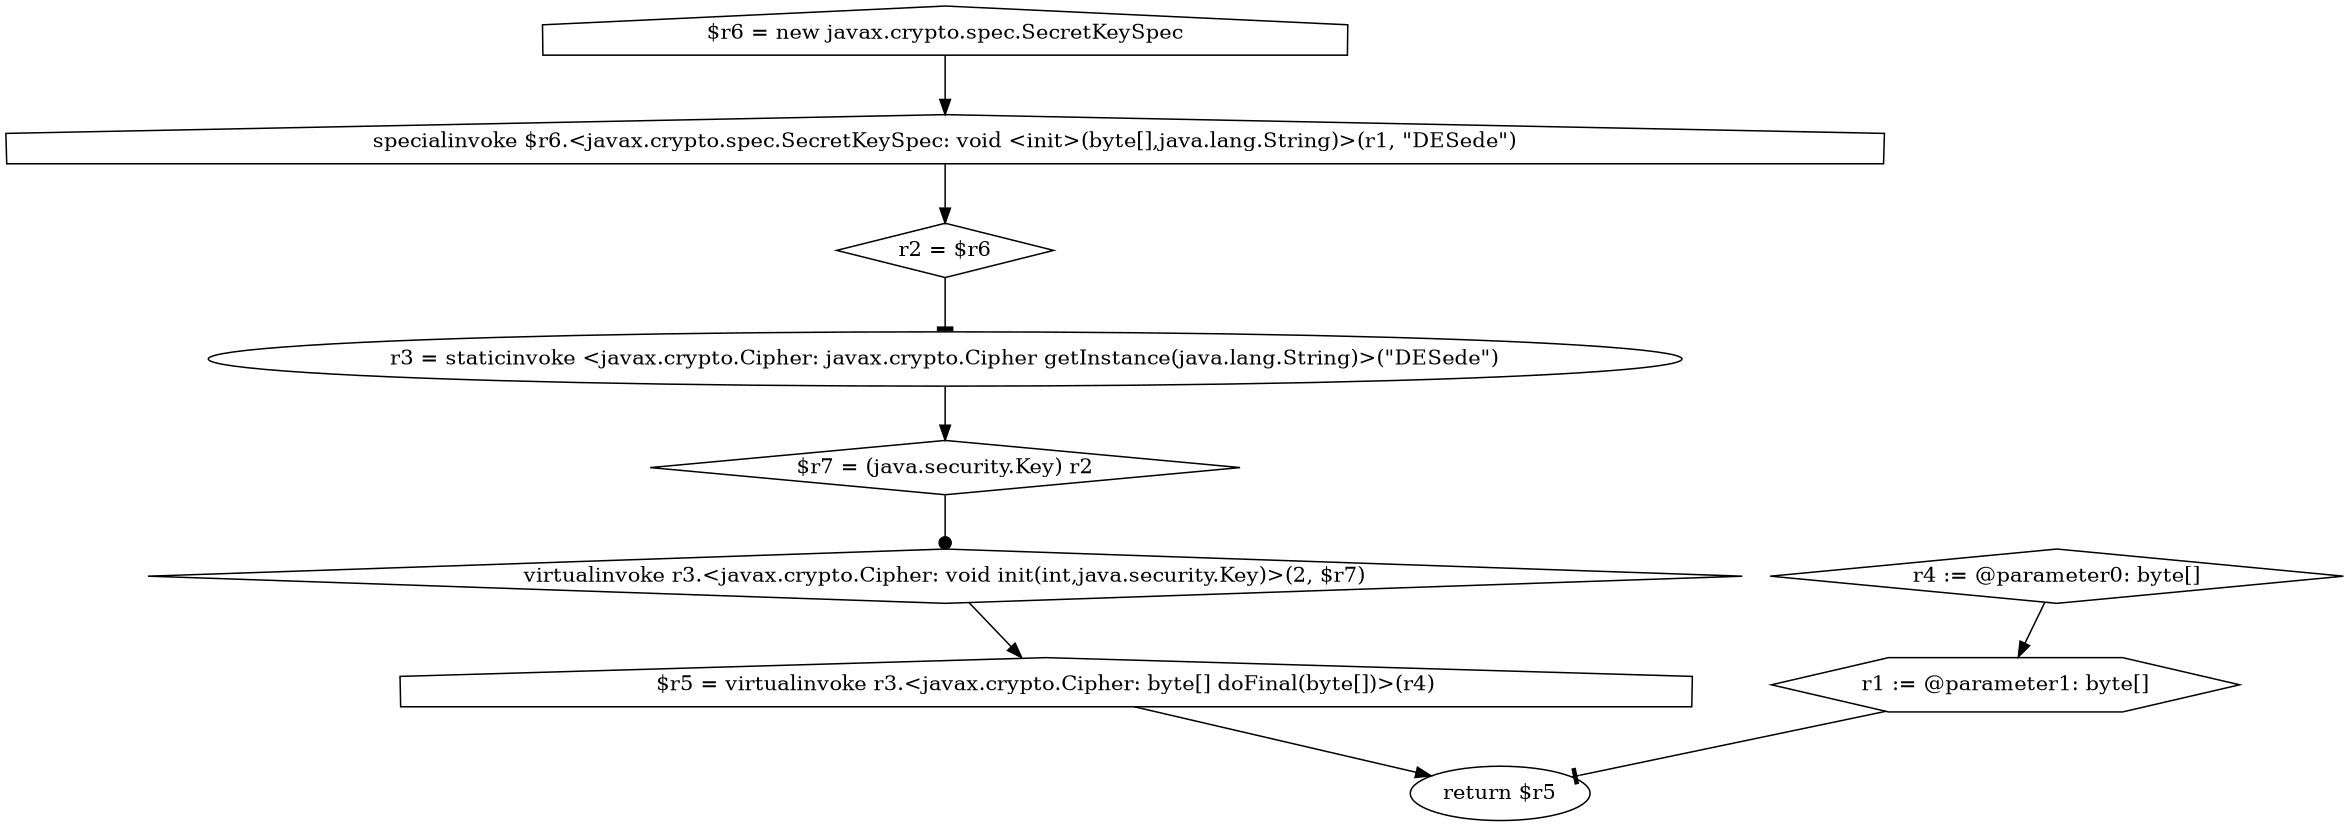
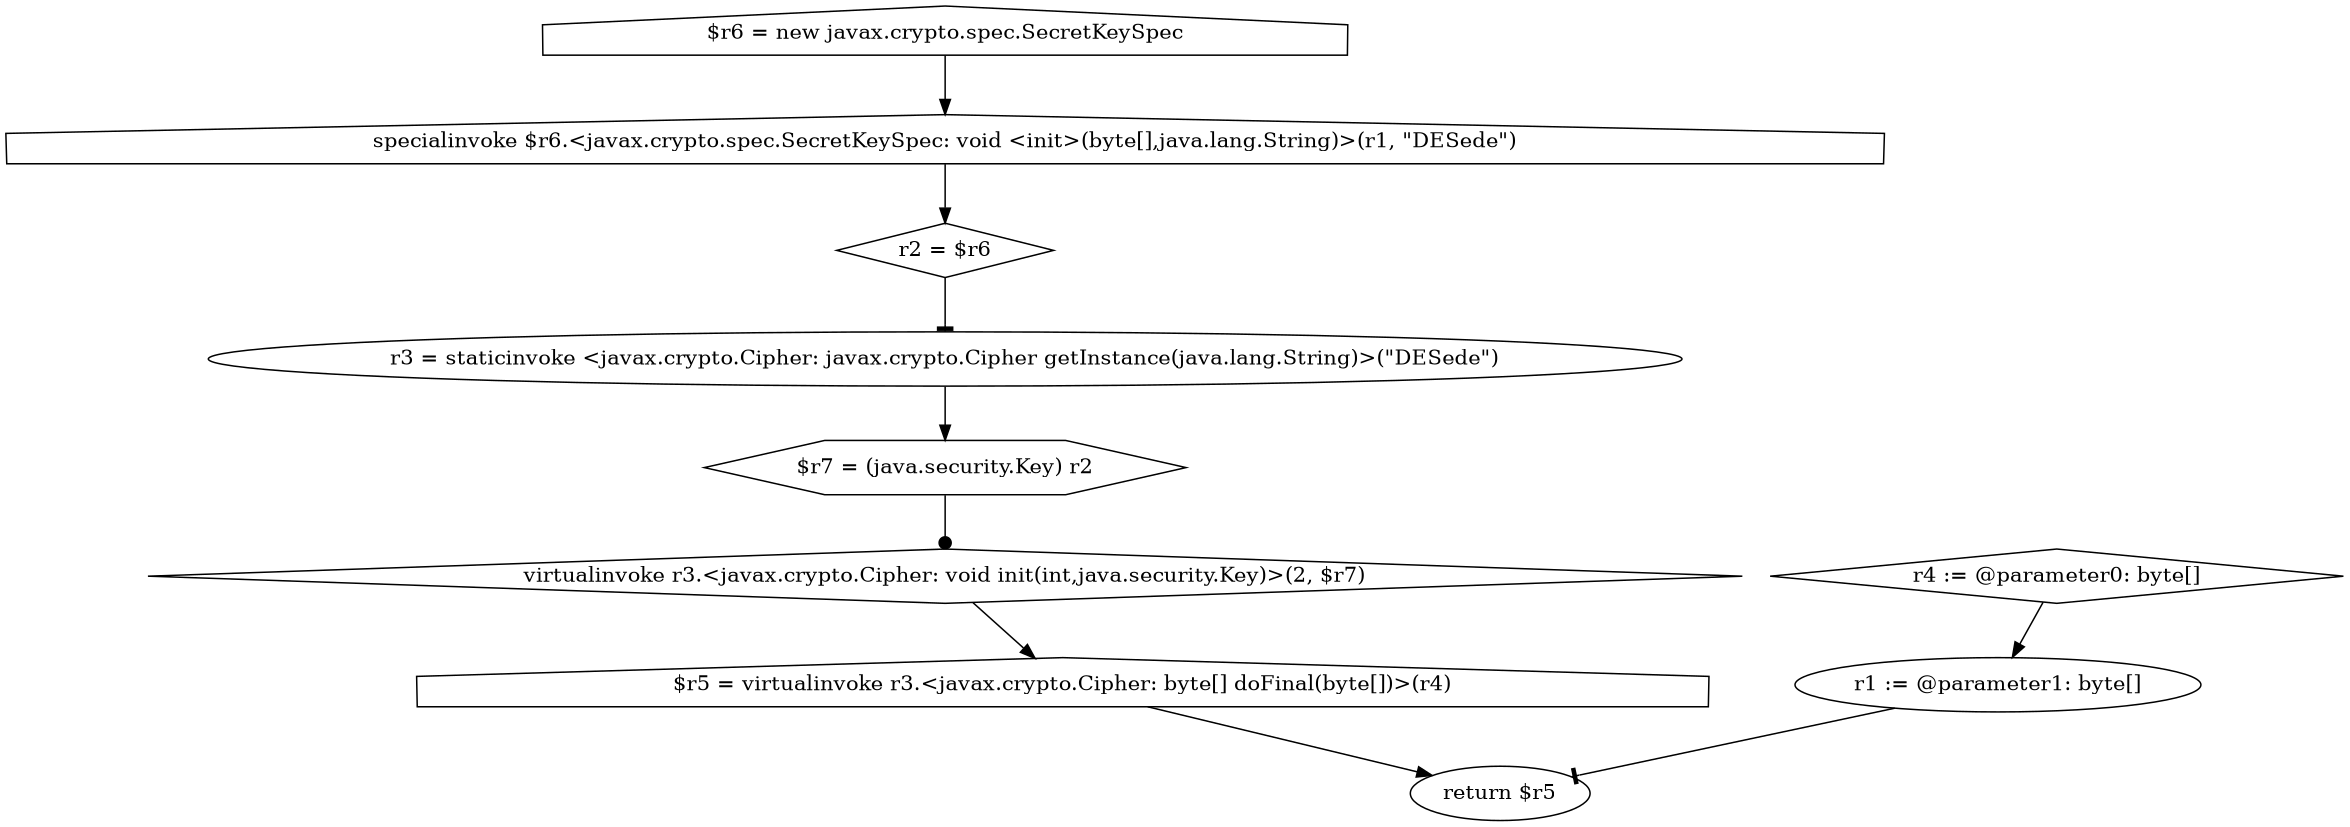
  digraph {
    node [shape=diamond]
    edge [arrowhead=normal]
-   "r1 := @parameter1: byte[]" [shape=hexagon]
+   "r1 := @parameter1: byte[]" [shape=ellipse]
    "r4 := @parameter0: byte[]"
    "return $r5" [shape=ellipse]
    "$r6 = new javax.crypto.spec.SecretKeySpec" [shape=house]
    "specialinvoke $r6.<javax.crypto.spec.SecretKeySpec: void <init>(byte[],java.lang.String)>(r1, \"DESede\")" [shape=house]
    "r2 = $r6"
    "r3 = staticinvoke <javax.crypto.Cipher: javax.crypto.Cipher getInstance(java.lang.String)>(\"DESede\")" [shape=ellipse]
-   "$r7 = (java.security.Key) r2"
+   "$r7 = (java.security.Key) r2" [shape=hexagon]
    "virtualinvoke r3.<javax.crypto.Cipher: void init(int,java.security.Key)>(2, $r7)"
    "$r5 = virtualinvoke r3.<javax.crypto.Cipher: byte[] doFinal(byte[])>(r4)" [shape=house]
    "r1 := @parameter1: byte[]" -> "return $r5" [arrowhead=tee]
    "r4 := @parameter0: byte[]" -> "r1 := @parameter1: byte[]"
    "$r6 = new javax.crypto.spec.SecretKeySpec" -> "specialinvoke $r6.<javax.crypto.spec.SecretKeySpec: void <init>(byte[],java.lang.String)>(r1, \"DESede\")"
    "specialinvoke $r6.<javax.crypto.spec.SecretKeySpec: void <init>(byte[],java.lang.String)>(r1, \"DESede\")" -> "r2 = $r6"
    "r2 = $r6" -> "r3 = staticinvoke <javax.crypto.Cipher: javax.crypto.Cipher getInstance(java.lang.String)>(\"DESede\")" [arrowhead=tee]
    "r3 = staticinvoke <javax.crypto.Cipher: javax.crypto.Cipher getInstance(java.lang.String)>(\"DESede\")" -> "$r7 = (java.security.Key) r2"
    "$r7 = (java.security.Key) r2" -> "virtualinvoke r3.<javax.crypto.Cipher: void init(int,java.security.Key)>(2, $r7)" [arrowhead=dot]
    "virtualinvoke r3.<javax.crypto.Cipher: void init(int,java.security.Key)>(2, $r7)" -> "$r5 = virtualinvoke r3.<javax.crypto.Cipher: byte[] doFinal(byte[])>(r4)"
    "$r5 = virtualinvoke r3.<javax.crypto.Cipher: byte[] doFinal(byte[])>(r4)" -> "return $r5"
  }
